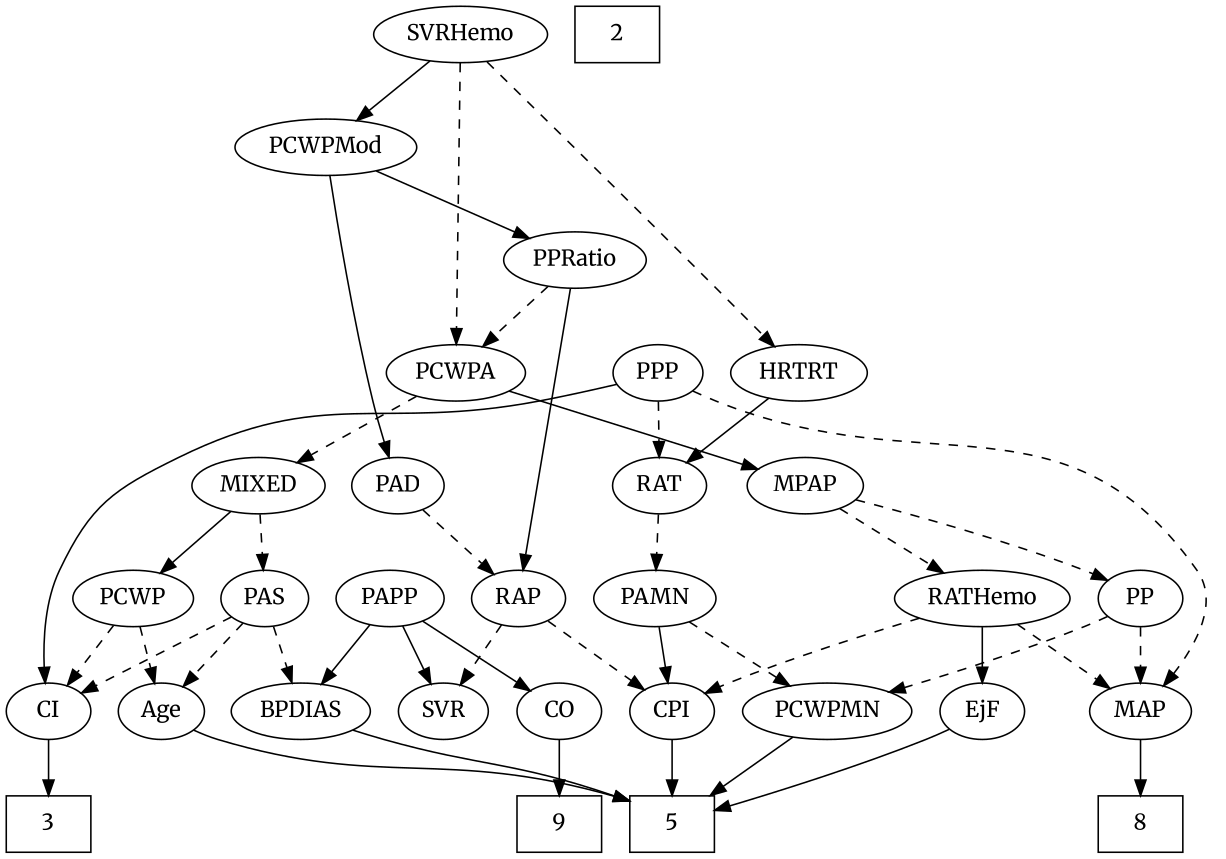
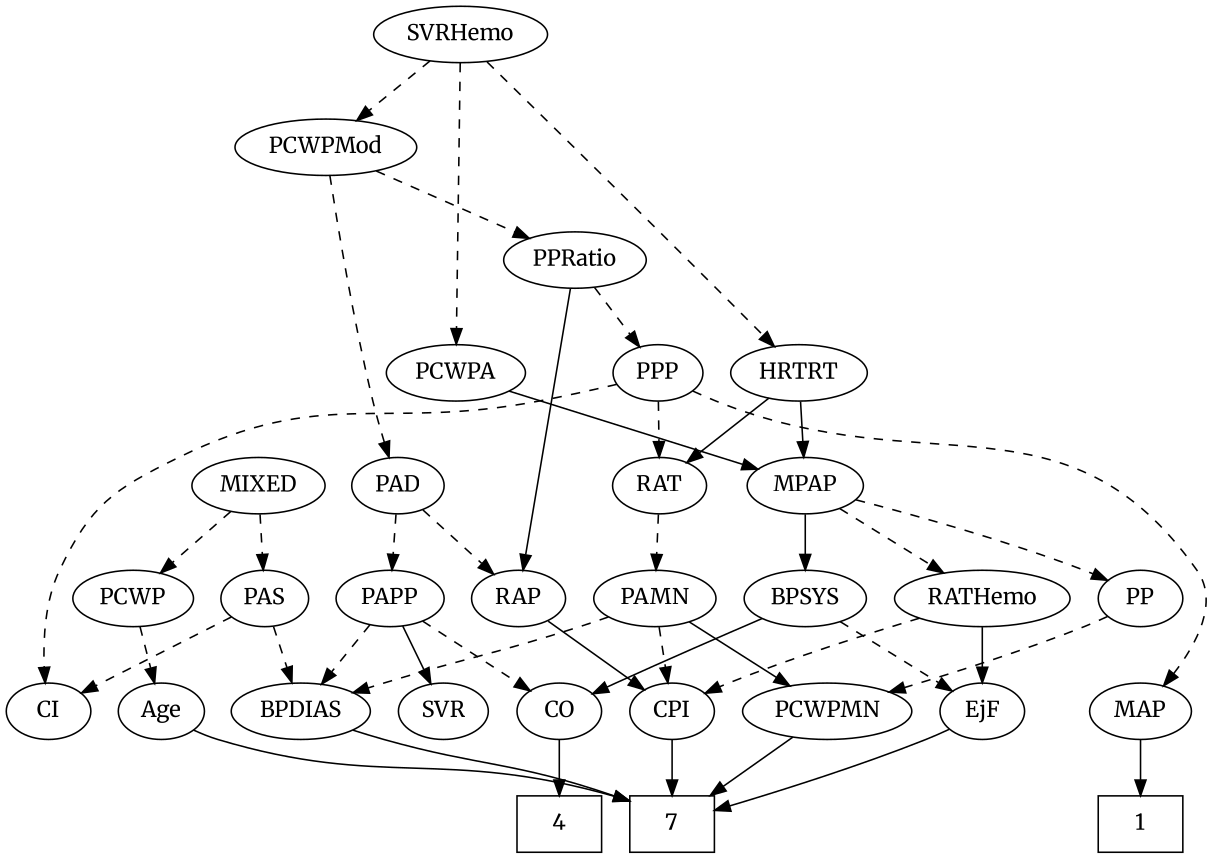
  strict digraph {
    fontname=Merriweather
    node [fontname=Merriweather]
    edge [fontname=Merriweather style=dashed]
-   1 [height=0.5 shape=box width=0.75 label=8]
-   2 [height=0.5 shape=box width=0.75]
-   3 [height=0.5 shape=box width=0.75]
-   4 [height=0.5 shape=box width=0.75 label=9]
-   5 [height=0.5 shape=box width=0.75]
+   1 [height=0.5 shape=box width=0.75]
+   4 [height=0.5 shape=box width=0.75]
+   5 [height=0.5 shape=box width=0.75 label=7]
    Age [height=0.5 width=0.75]
    EjF [height=0.5 width=0.75]
    RAP [height=0.5 width=0.77632]
    CPI [height=0.5 width=0.75]
    SVR [height=0.5 width=0.77632]
    MIXED [height=0.5 width=1.1193]
    PAS [height=0.5 width=0.75]
    PCWP [height=0.5 width=0.97491]
    BPDIAS [height=0.5 width=1.1735]
    CI [height=0.5 width=0.75]
    MPAP [height=0.5 width=0.97491]
+   BPSYS [height=0.5 width=1.0471]
    RATHemo [height=0.5 width=1.3721]
    PP [height=0.5 width=0.75]
    CO [height=0.5 width=0.75]
    MAP [height=0.5 width=0.84854]
    PCWPMN [height=0.5 width=1.3902]
    PAD [height=0.5 width=0.79437]
    PAPP [height=0.5 width=0.88464]
    PAMN [height=0.5 width=1.011]
    RAT [height=0.5 width=0.75827]
    PPP [height=0.5 width=0.75]
    PCWPMod [height=0.5 width=1.4443]
    PPRatio [height=0.5 width=1.1013]
    PCWPA [height=0.5 width=1.1555]
    SVRHemo [height=0.5 width=1.3902]
    HRTRT [height=0.5 width=1.1013]
    Age -> 5 [style=solid]
    EjF -> 5 [style=solid]
-   RAP -> CPI
-   RAP -> SVR
+   RAP -> CPI [style=solid]
    CPI -> 5 [style=solid]
    MIXED -> PAS
-   MIXED -> PCWP [style=solid]
-   PAS -> Age
+   MIXED -> PCWP
    PAS -> BPDIAS
    PAS -> CI
    PCWP -> Age
-   PCWP -> CI
    BPDIAS -> 5 [style=solid]
-   CI -> 3 [style=solid]
+   MPAP -> BPSYS [style=solid]
    MPAP -> RATHemo
    MPAP -> PP
+   BPSYS -> EjF
+   BPSYS -> CO [style=solid]
    RATHemo -> EjF [style=solid]
    RATHemo -> CPI
-   RATHemo -> MAP
-   PP -> MAP
    PP -> PCWPMN
    CO -> 4 [style=solid]
    MAP -> 1 [style=solid]
    PCWPMN -> 5 [style=solid]
    PAD -> RAP
+   PAD -> PAPP
    PAPP -> SVR [style=solid]
-   PAPP -> BPDIAS [style=solid]
-   PAPP -> CO [style=solid]
-   PAMN -> CPI [style=solid]
-   PAMN -> PCWPMN
+   PAPP -> BPDIAS
+   PAPP -> CO
+   PAMN -> CPI
+   PAMN -> BPDIAS
+   PAMN -> PCWPMN [style=solid]
    RAT -> PAMN
-   PPP -> CI [style=solid]
+   PPP -> CI
    PPP -> MAP
    PPP -> RAT
-   PCWPMod -> PAD [style=solid]
-   PCWPMod -> PPRatio [style=solid]
+   PCWPMod -> PAD
+   PCWPMod -> PPRatio
    PPRatio -> RAP [style=solid]
-   PPRatio -> PCWPA
-   PCWPA -> MIXED
+   PPRatio -> PPP
    PCWPA -> MPAP [style=solid]
-   SVRHemo -> PCWPMod [style=solid]
+   SVRHemo -> PCWPMod
    SVRHemo -> PCWPA
    SVRHemo -> HRTRT
+   HRTRT -> MPAP [style=solid]
    HRTRT -> RAT [style=solid]
  }
